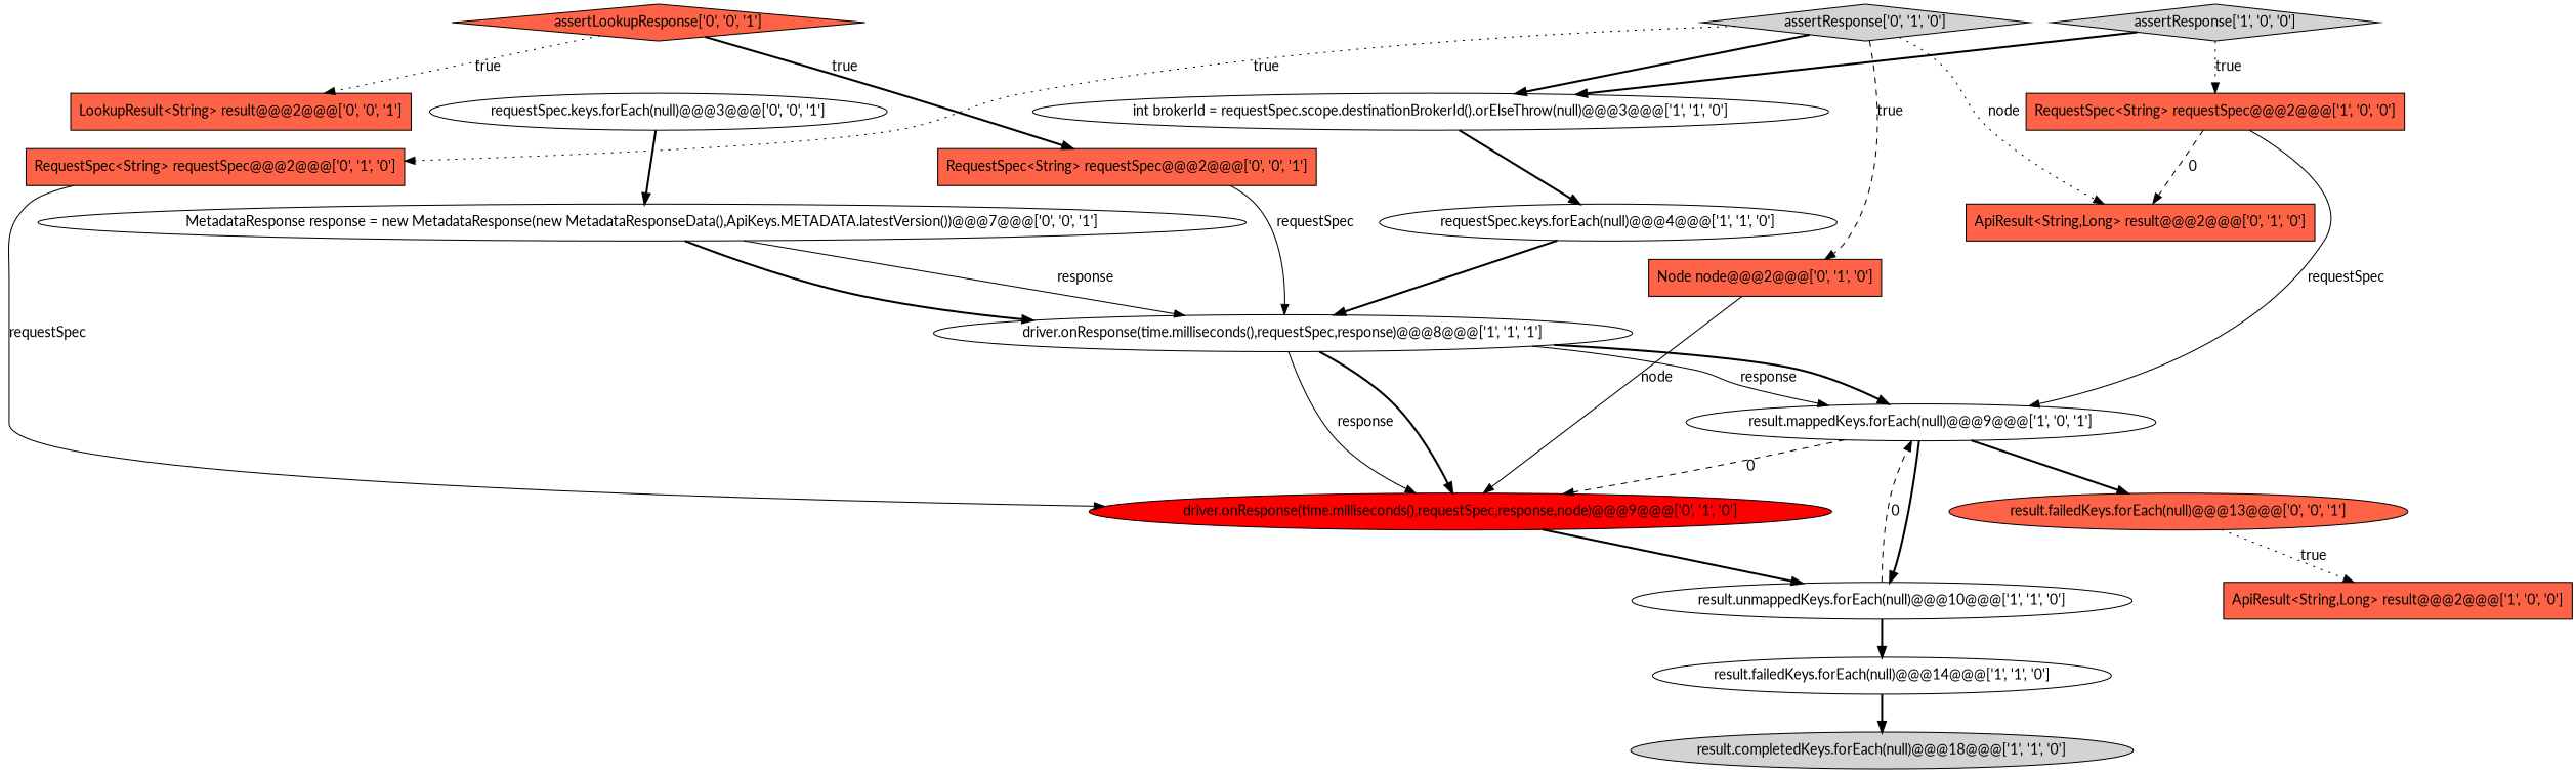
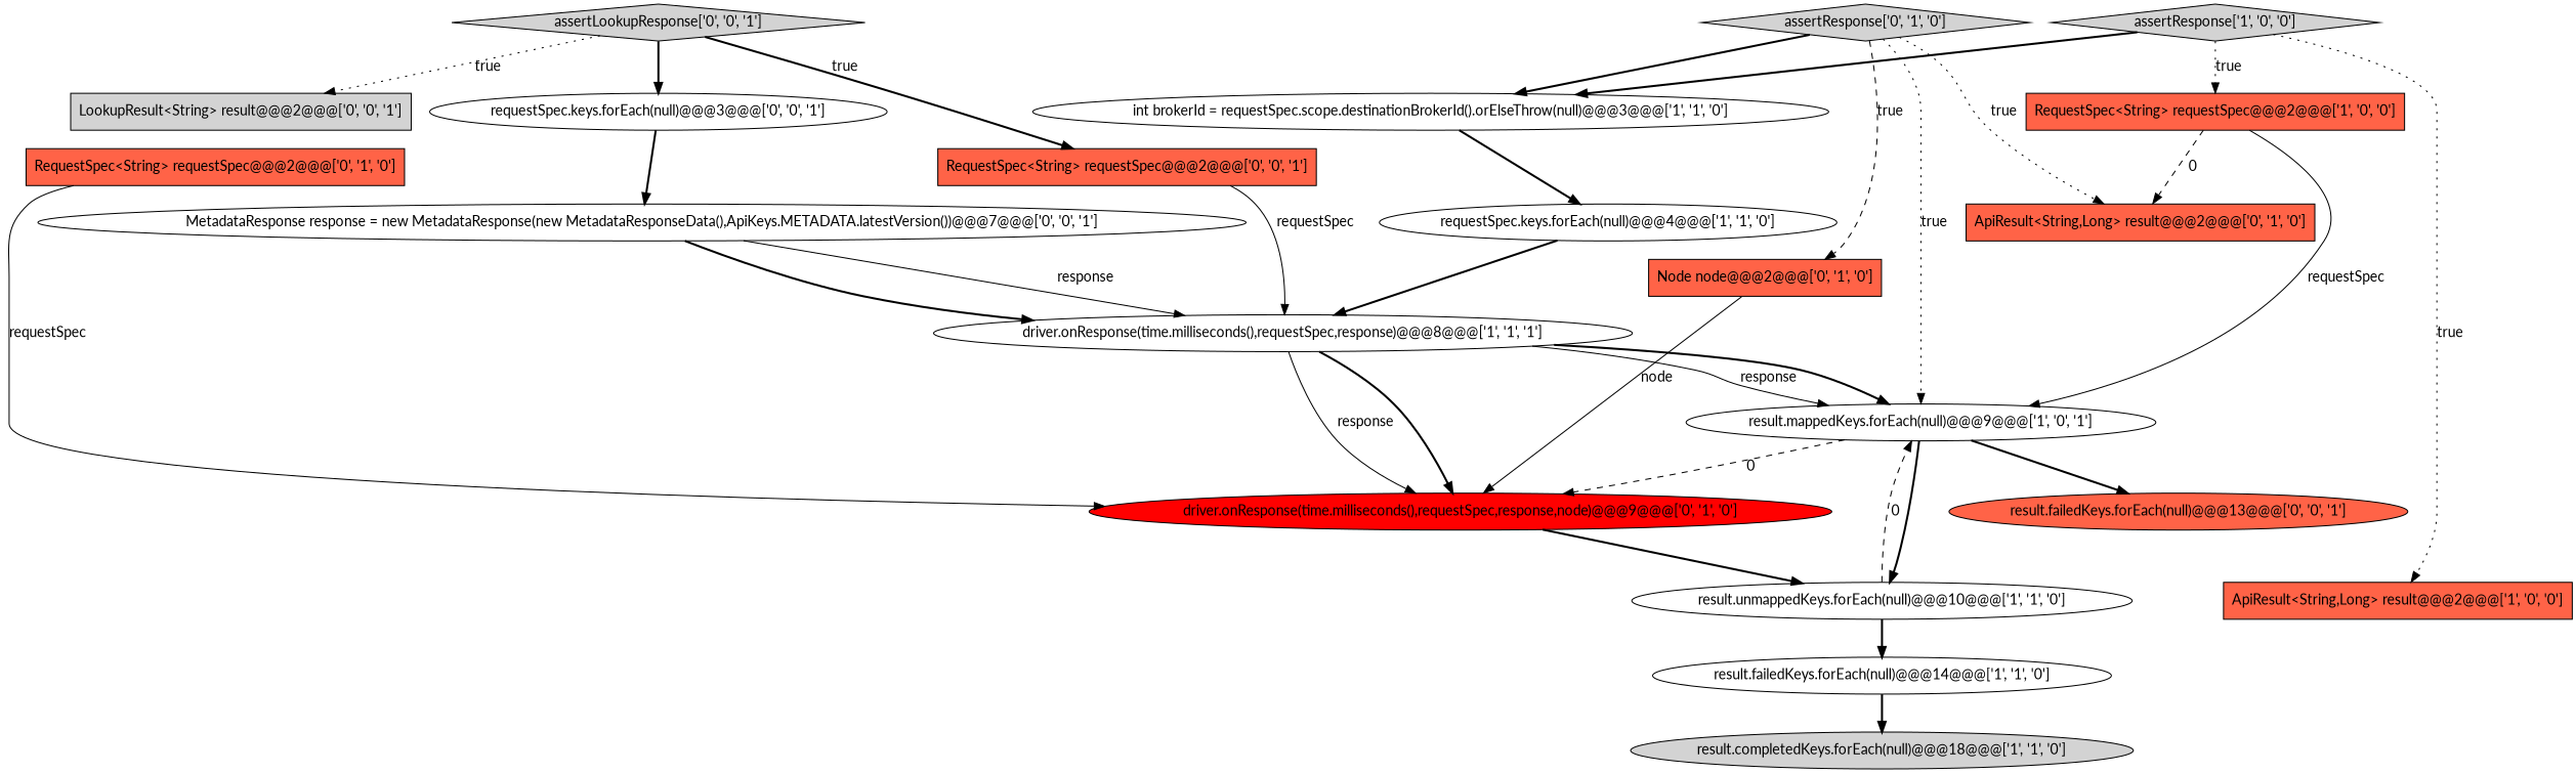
  digraph {
    fontname=Lato
    node [fillcolor=white fontname=Lato shape=ellipse style=filled]
    edge [fontname=Lato style=bold]
    n1 [label="driver.onResponse(time.milliseconds(),requestSpec,response)@@@8@@@['1', '1', '1']"]
    n2 [label="result.mappedKeys.forEach(null)@@@9@@@['1', '0', '1']"]
    n3 [fillcolor=red label="driver.onResponse(time.milliseconds(),requestSpec,response,node)@@@9@@@['0', '1', '0']"]
    n4 [fillcolor=tomato label="result.failedKeys.forEach(null)@@@13@@@['0', '0', '1']"]
    n5 [label="result.unmappedKeys.forEach(null)@@@10@@@['1', '1', '0']"]
    n6 [fillcolor=tomato label="ApiResult<String,Long> result@@@2@@@['1', '0', '0']" shape=box]
    n7 [fillcolor=lightgray label="assertResponse['0', '1', '0']" shape=diamond]
    n8 [fillcolor=tomato label="RequestSpec<String> requestSpec@@@2@@@['0', '1', '0']" shape=box]
    n9 [fillcolor=tomato label="ApiResult<String,Long> result@@@2@@@['0', '1', '0']" shape=box]
    n10 [label="int brokerId = requestSpec.scope.destinationBrokerId().orElseThrow(null)@@@3@@@['1', '1', '0']"]
    n11 [fillcolor=tomato label="Node node@@@2@@@['0', '1', '0']" shape=box]
    n12 [label="requestSpec.keys.forEach(null)@@@4@@@['1', '1', '0']"]
    n13 [fillcolor=lightgray label="assertResponse['1', '0', '0']" shape=diamond]
    n14 [fillcolor=tomato label="RequestSpec<String> requestSpec@@@2@@@['1', '0', '0']" shape=box]
    n15 [label="MetadataResponse response = new MetadataResponse(new MetadataResponseData(),ApiKeys.METADATA.latestVersion())@@@7@@@['0', '0', '1']"]
-   n16 [fillcolor=tomato label="LookupResult<String> result@@@2@@@['0', '0', '1']" shape=box]
+   n16 [fillcolor=lightgray label="LookupResult<String> result@@@2@@@['0', '0', '1']" shape=box]
    n17 [label="result.failedKeys.forEach(null)@@@14@@@['1', '1', '0']"]
    n18 [fillcolor=lightgray label="result.completedKeys.forEach(null)@@@18@@@['1', '1', '0']"]
    n19 [label="requestSpec.keys.forEach(null)@@@3@@@['0', '0', '1']"]
    n20 [fillcolor=tomato label="RequestSpec<String> requestSpec@@@2@@@['0', '0', '1']" shape=box]
-   n21 [fillcolor=tomato label="assertLookupResponse['0', '0', '1']" shape=diamond]
+   n21 [fillcolor=lightgray label="assertLookupResponse['0', '0', '1']" shape=diamond]
    n1 -> n2
    n1 -> n2 [label=response style=solid]
    n1 -> n3 [label=response style=solid]
    n1 -> n3
    n2 -> n3 [label=0 style=dashed]
    n2 -> n4
    n2 -> n5
    n3 -> n5
    n5 -> n2 [label=0 style=dashed]
    n5 -> n17
-   n7 -> n8 [label=true style=dotted]
-   n7 -> n9 [label="node" style=dotted]
+   n7 -> n2 [label=true style=dotted]
+   n7 -> n9 [label=true style=dotted]
    n7 -> n10
    n7 -> n11 [label=true style=dashed]
    n8 -> n3 [label=requestSpec style=solid]
    n10 -> n12
    n11 -> n3 [label="node" style=solid]
    n12 -> n1
-   n4 -> n6 [label=true style=dotted]
+   n13 -> n6 [label=true style=dotted]
    n13 -> n10
    n13 -> n14 [label=true style=dotted]
    n14 -> n2 [label=requestSpec style=solid]
    n14 -> n9 [label=0 style=dashed]
    n15 -> n1 [label=response style=solid]
    n15 -> n1
    n17 -> n18
    n19 -> n15
    n20 -> n1 [label=requestSpec style=solid]
    n21 -> n16 [label=true style=dotted]
+   n21 -> n19
    n21 -> n20 [label=true]
  }
